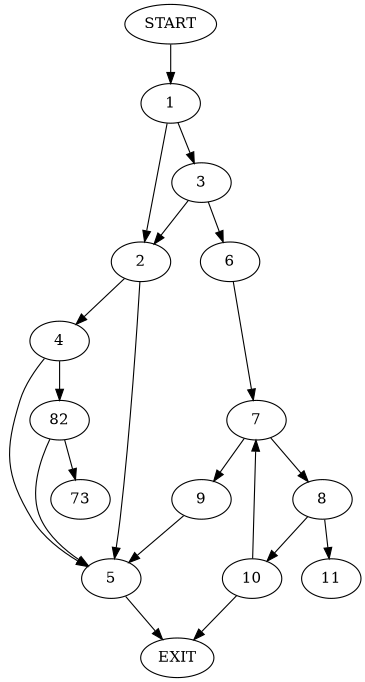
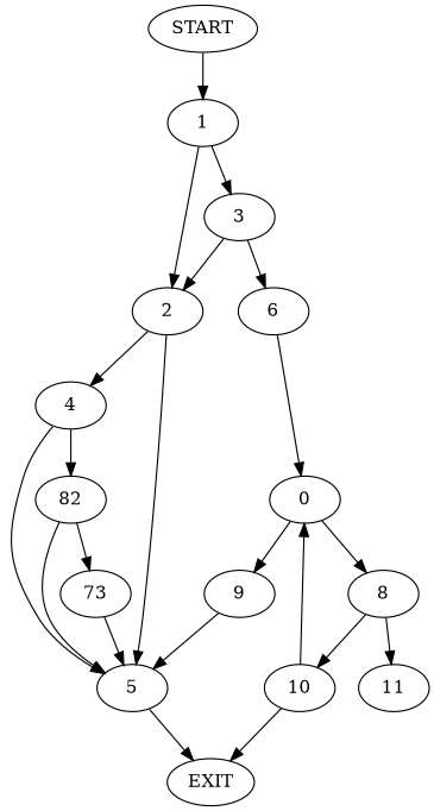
  digraph {
    fontname="DejaVu Serif"
    node [fontname="DejaVu Serif"]
    edge [fontname="DejaVu Serif"]
    n1 [label=START]
    1
    2
    3
    n5 [label=EXIT]
    4
    5
    6
    n9 [label=82]
-   7
+   7 [label=0]
    n11 [label=73]
    8
    9
    10
    11
    n1 -> 1
    1 -> 2
    1 -> 3
    2 -> 4
    2 -> 5
    3 -> 2
    3 -> 6
    4 -> 5
    4 -> n9
    5 -> n5
    6 -> 7
    n9 -> 5
    n9 -> n11
    7 -> 8
    7 -> 9
+   n11 -> 5
    8 -> 10
    8 -> 11
    9 -> 5
    10 -> n5
    10 -> 7
  }
